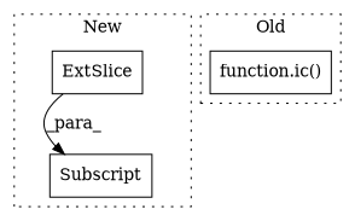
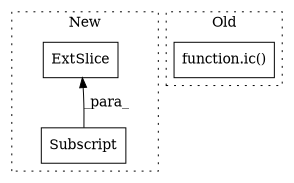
  digraph {
    node [shape=box]
    n1 [a=85 l=10 label=ExtSlice s=11051]
    n2 [a=63 l="51,0" label=Subscript s="11051,0"]
    n3 [a=75 l="3,1" label="function.ic()" s="11041,11060"]
    subgraph cluster_1 {
      label=New
      style=dotted
      n1
      n2
    }
    subgraph cluster_2 {
      label=Old
      style=dotted
      n3
    }
-   n1 -> n2 [label=_para_]
+   n2 -> n1 [label=_para_]
  }
